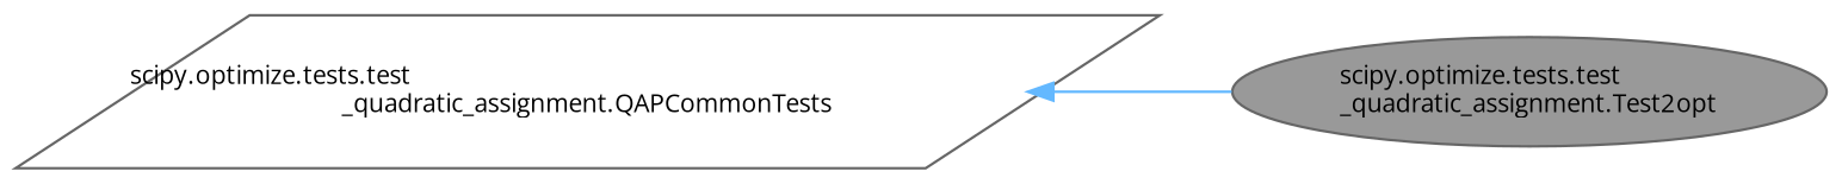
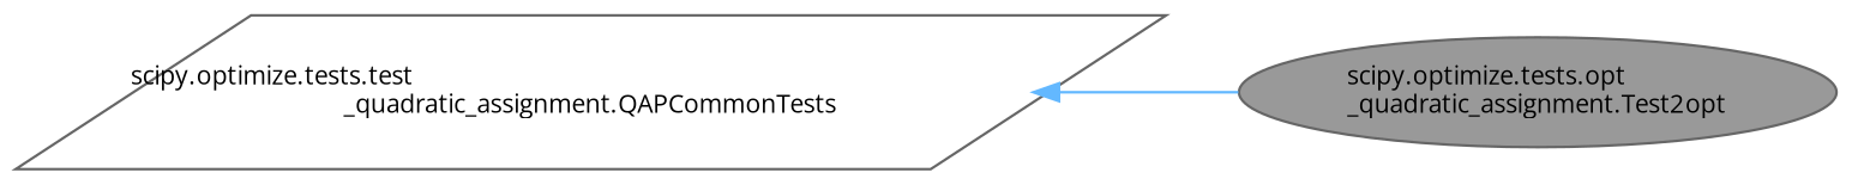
  digraph {
    rankdir=LR
    fontname="Open Sans"
    node [color=gray40 fontname="Open Sans" fontsize=10 style=filled]
-   n1 [fillcolor=grey60 fontcolor=black height=0.2 label="scipy.optimize.tests.test\l_quadratic_assignment.Test2opt" shape=ellipse width=0.4]
+   n1 [fillcolor=grey60 fontcolor=black height=0.2 label="scipy.optimize.tests.opt\l_quadratic_assignment.Test2opt" shape=ellipse width=0.4]
    n2 [fillcolor=white height=0.2 label="scipy.optimize.tests.test\l_quadratic_assignment.QAPCommonTests" shape=parallelogram width=0.4]
    n2 -> n1 [color=steelblue1 dir=back fontname="Open Sans" fontsize=10 labelfontname=Helvetica labelfontsize=10 style=solid]
  }
